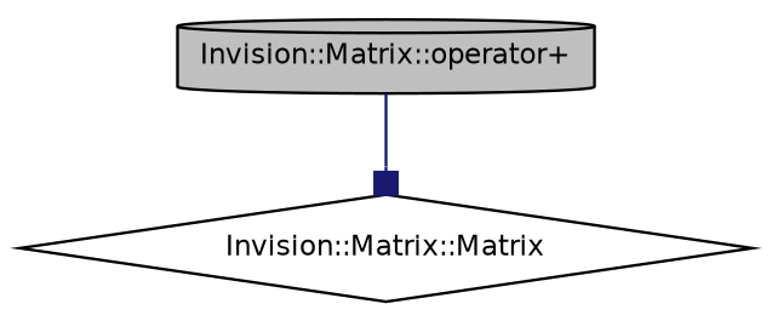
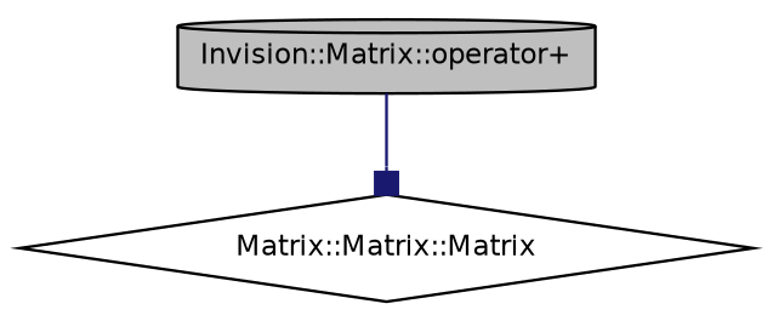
  digraph {
    rankdir=TB
    node [color=black fontname=Helvetica fontsize=10 style=filled]
    n1 [fillcolor=grey75 fontcolor=black height=0.2 label="Invision::Matrix::operator+" shape=cylinder width=0.4]
-   n2 [fillcolor=white height=0.2 label="Invision::Matrix::Matrix" shape=diamond width=0.4]
+   n2 [fillcolor=white height=0.2 label="Matrix::Matrix::Matrix" shape=diamond width=0.4]
    n1 -> n2 [color=midnightblue fontname=Helvetica fontsize=10 labelfontname=Helvetica labelfontsize=10 style=solid arrowhead=box]
  }
